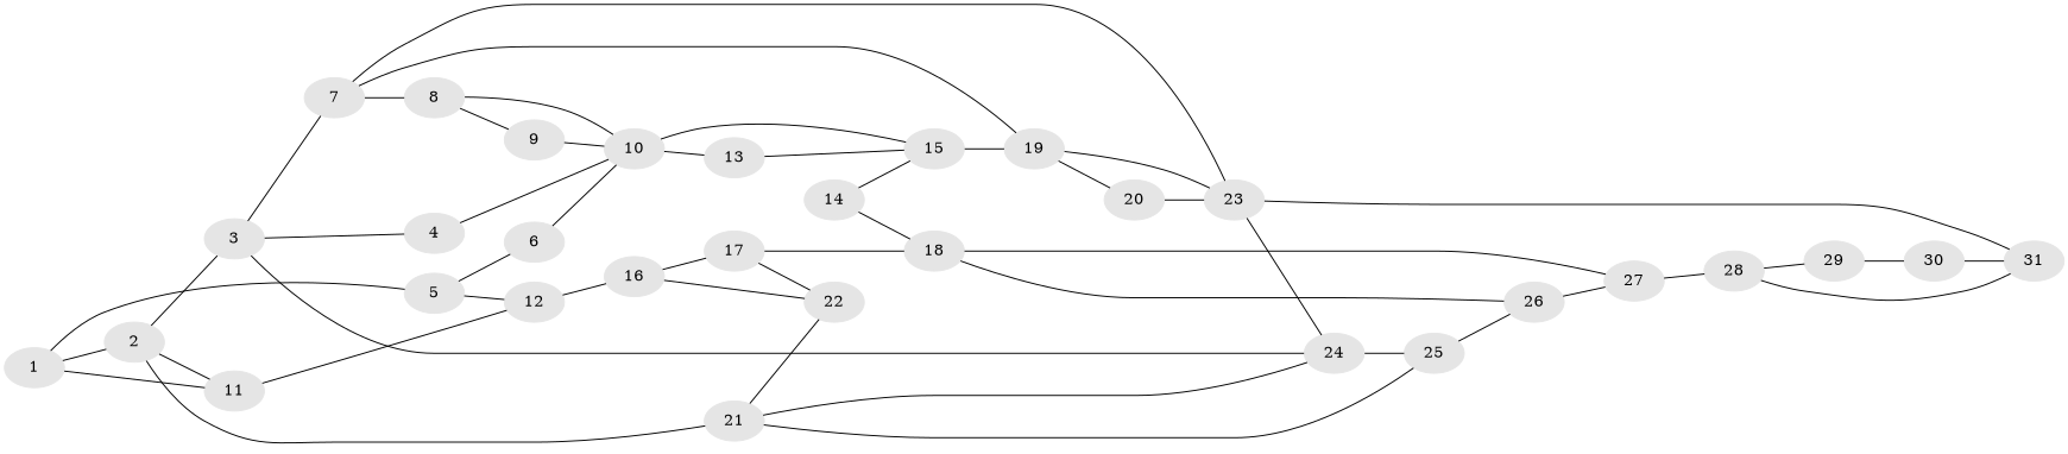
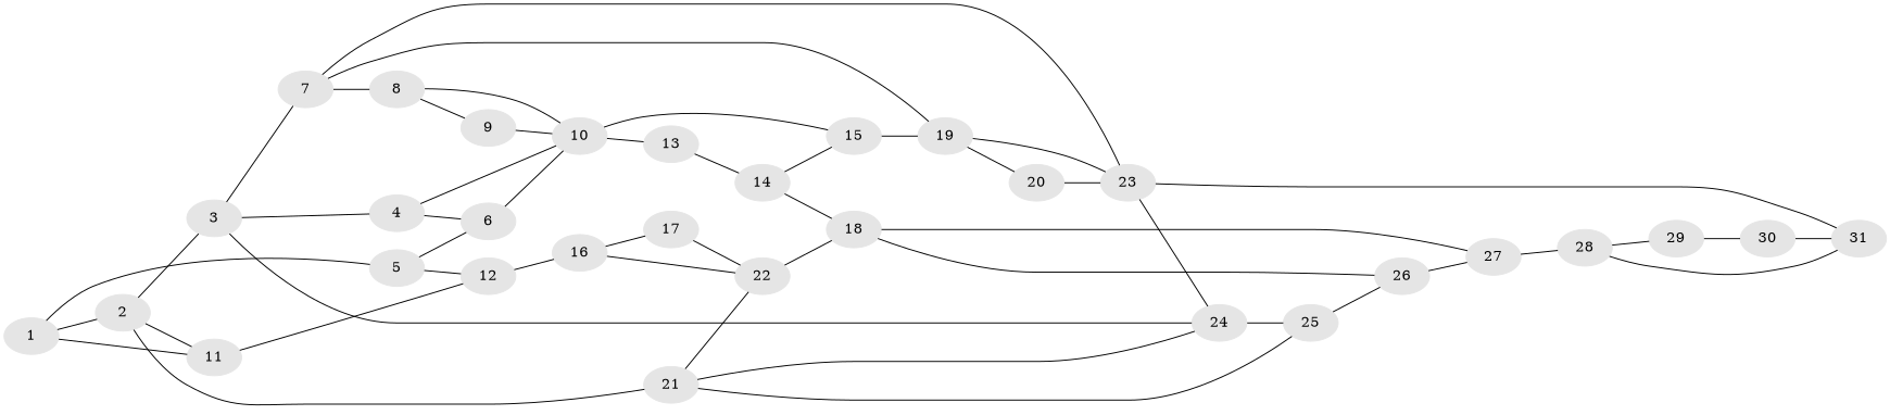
  graph {
    rankdir=LR
    node [color=gray90 style=filled]
    edge [weight=1.0]
    1
    2
    5
    11
    3
    21
    6
    12
    4
    7
    24
    22
    25
    10
    8
    19
    23
    13
    15
    16
    9
    20
    31
    14
    17
    18
    26
    27
    28
    29
    30
    1 -- 2
    1 -- 5
    1 -- 11 [weight=2.0]
    2 -- 11
    2 -- 3
    2 -- 21
    5 -- 6
    5 -- 12
    11 -- 12
    3 -- 4
    3 -- 7
    3 -- 24
    21 -- 24
    21 -- 22 [weight=2.0]
    21 -- 25 [weight=2.0]
    6 -- 10
    12 -- 16 [weight=2.0]
+   4 -- 6
    4 -- 10
    7 -- 8 [weight=2.0]
    7 -- 19
    7 -- 23
    24 -- 25
    25 -- 26 [weight=2.0]
    10 -- 13
    10 -- 15
    8 -- 10
    8 -- 9
    19 -- 23
    19 -- 20
    23 -- 24
    23 -- 31 [weight=2.0]
-   13 -- 15 [weight=2.0]
+   13 -- 14 [weight=2.0]
    15 -- 19
    16 -- 22
    16 -- 17 [weight=3.0]
    9 -- 10
    20 -- 23
    14 -- 15
    14 -- 18 [weight=2.0]
    17 -- 22
-   17 -- 18 [weight=2.0]
+   22 -- 18 [weight=2.0]
    18 -- 26
    18 -- 27
    26 -- 27 [weight=3.0]
    27 -- 28 [weight=2.0]
    28 -- 31
    28 -- 29 [weight=3.0]
    29 -- 30 [weight=3.0]
    30 -- 31 [weight=3.0]
  }
